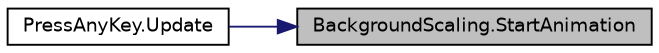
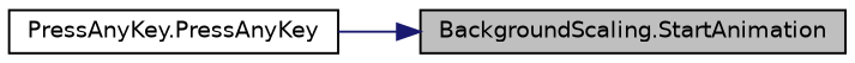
  digraph {
    rankdir=RL
    node [color=black fontname=Helvetica fontsize=10 shape=record style=filled]
    n1 [fillcolor=grey75 fontcolor=black height=0.2 label="BackgroundScaling.StartAnimation" width=0.4]
-   n2 [fillcolor=white height=0.2 label="PressAnyKey.Update" width=0.4]
+   n2 [fillcolor=white height=0.2 label="PressAnyKey.PressAnyKey" width=0.4]
    n1 -> n2 [color=midnightblue dir=back fontname=Helvetica fontsize=10 labelfontname=Helvetica labelfontsize=10 style=solid]
  }
